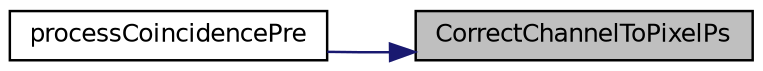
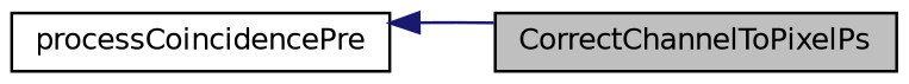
  digraph {
    rankdir=RL
    node [color=black fontname=Helvetica fontsize=10 shape=record style=filled]
    n1 [fillcolor=grey75 fontcolor=black height=0.2 label=CorrectChannelToPixelPs width=0.4]
    n2 [fillcolor=white height=0.2 label=processCoincidencePre width=0.4]
-   n1 -> n2 [color=midnightblue dir=back fontname=Helvetica fontsize=10 labelfontname=Helvetica labelfontsize=10 style=solid]
+   n2 -> n1 [color=midnightblue dir=back fontname=Helvetica fontsize=10 labelfontname=Helvetica labelfontsize=10 style=solid]
  }
